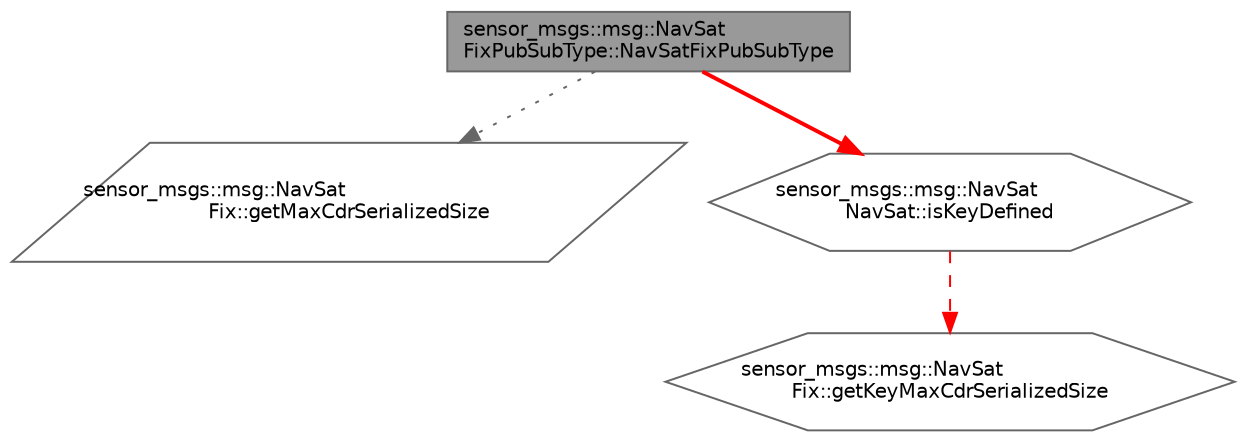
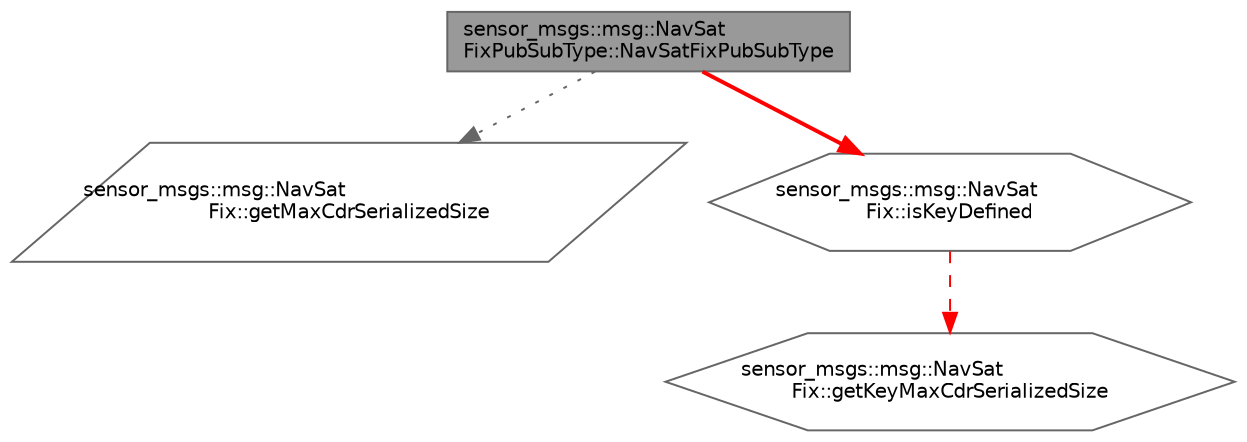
  digraph {
    rankdir=TB
    node [color=grey40 fillcolor=white fontname=Helvetica fontsize=10 shape=hexagon style=filled]
    edge [color=red fontname=Helvetica fontsize=10 labelfontname=Helvetica labelfontsize=10]
    n1 [color=gray40 fillcolor=grey60 fontcolor=black height=0.2 label="sensor_msgs::msg::NavSat\lFixPubSubType::NavSatFixPubSubType" shape=box width=0.4]
    n2 [height=0.2 label="sensor_msgs::msg::NavSat\lFix::getMaxCdrSerializedSize" shape=parallelogram width=0.4]
-   n3 [height=0.2 label="sensor_msgs::msg::NavSat\lNavSat::isKeyDefined" width=0.4]
+   n3 [height=0.2 label="sensor_msgs::msg::NavSat\lFix::isKeyDefined" width=0.4]
    n4 [height=0.2 label="sensor_msgs::msg::NavSat\lFix::getKeyMaxCdrSerializedSize" width=0.4]
    n1 -> n2 [color=gray40 style=dotted]
    n1 -> n3 [style=bold]
    n3 -> n4 [style=dashed]
  }
